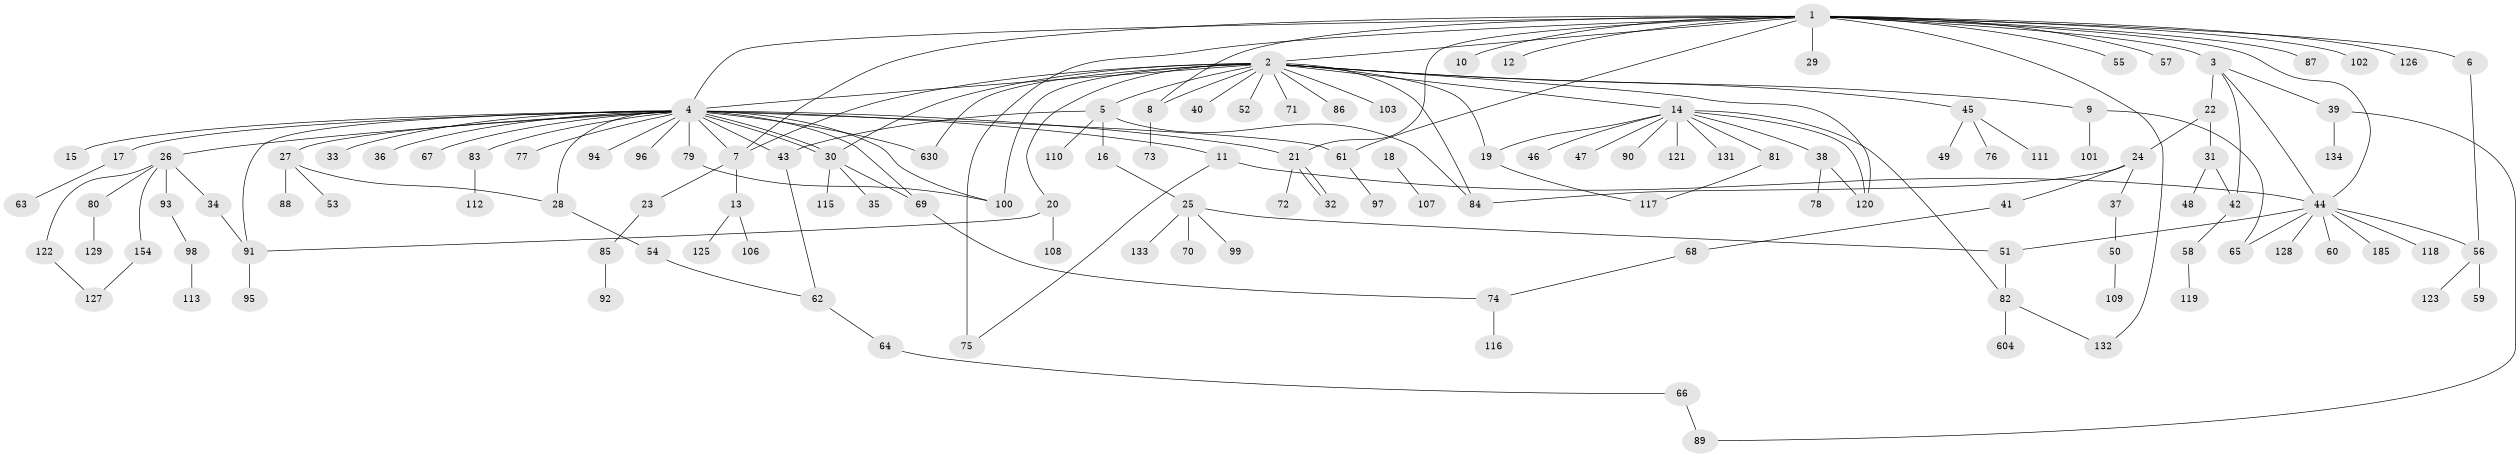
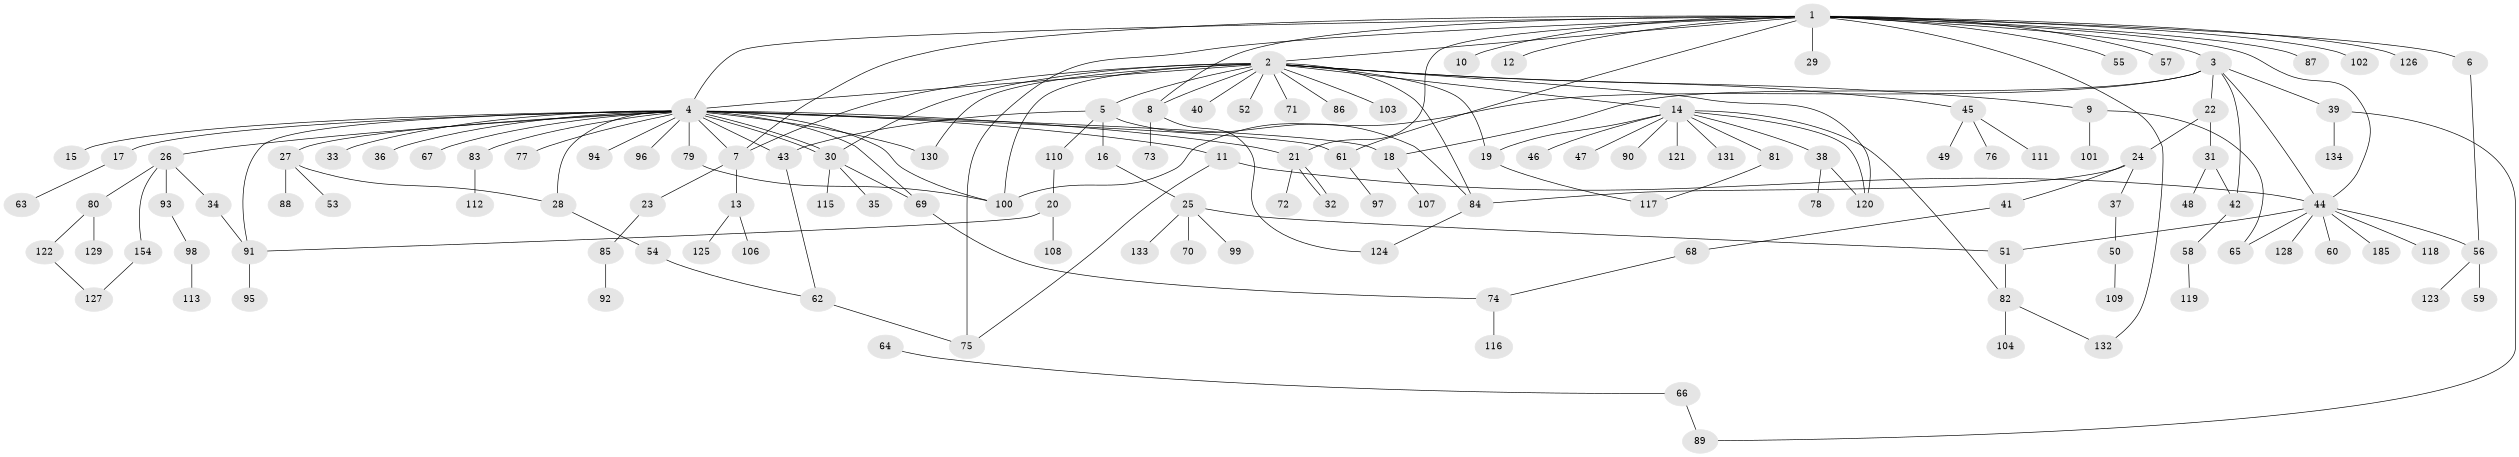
  graph {
    node [color=gray90 style=filled]
    1
    2
    3
    4
    6
    7
    8
    10
    12
    21
    29
    44
    55
    57
    61
    75
    87
    102
    126
    132
    5
    9
    14
    19
    20
    30
    40
    45
    52
    71
    84
    86
    100
    103
    120
-   130 [label=630]
+   130
    18
    22
    39
    42
    11
    15
    17
    26
    27
    28
    33
    36
    43
    67
    69
    77
    79
    83
    91
    94
    96
    56
    13
    23
    73
+   124
    32
    72
    65
    51
    60
    n68 [label=185]
    118
    128
    97
    16
    110
    101
    38
    46
    47
    81
    82
    90
    121
    131
    117
    108
    35
    115
    49
    76
    111
    107
    24
    31
    89
    134
    58
    63
    34
    80
    93
    n100 [label=154]
    122
    53
    88
    54
    62
    74
    112
    95
    25
    59
    123
    106
    125
    85
    78
-   104 [label=604]
+   104
    70
    99
    133
    37
    41
    48
    92
    50
    68
    129
    98
    127
    109
    119
    64
    66
    116
    113
    1 -- 2
    1 -- 3
    1 -- 4
    1 -- 6
    1 -- 7
    1 -- 8
    1 -- 10
    1 -- 12
    1 -- 21
    1 -- 29
    1 -- 44
    1 -- 55
    1 -- 57
    1 -- 61
    1 -- 75
    1 -- 87
    1 -- 102
    1 -- 126
    1 -- 132
    2 -- 4
    2 -- 7
    2 -- 8
    2 -- 5
    2 -- 9
    2 -- 14
    2 -- 19
-   2 -- 20
+   110 -- 20
    2 -- 30
    2 -- 40
    2 -- 45
    2 -- 52
    2 -- 71
    2 -- 84
    2 -- 86
    2 -- 100
    2 -- 103
    2 -- 120
    2 -- 130
    3 -- 44
+   3 -- 100
+   3 -- 18
    3 -- 22
    3 -- 39
    3 -- 42
    4 -- 7
    4 -- 21
    4 -- 61
    4 -- 30
    4 -- 30
    4 -- 100
    4 -- 130
+   4 -- 18
    4 -- 11
    4 -- 15
    4 -- 17
    4 -- 26
    4 -- 27
    4 -- 28
    4 -- 33
    4 -- 36
    4 -- 43
    4 -- 67
    4 -- 69
    4 -- 77
    4 -- 79
    4 -- 83
    4 -- 91
    4 -- 94
    4 -- 96
    6 -- 56
    7 -- 13
    7 -- 23
    8 -- 73
+   8 -- 124
    21 -- 32
    21 -- 32
    21 -- 72
    44 -- 56
    44 -- 65
    44 -- 51
    44 -- 60
    44 -- n68
    44 -- 118
    44 -- 128
    61 -- 97
    5 -- 84
    5 -- 43
    5 -- 16
    5 -- 110
    9 -- 65
    9 -- 101
    14 -- 19
    14 -- 120
    14 -- 38
    14 -- 46
    14 -- 47
    14 -- 81
    14 -- 82
    14 -- 90
    14 -- 121
    14 -- 131
    19 -- 117
    20 -- 91
    20 -- 108
    30 -- 69
    30 -- 35
    30 -- 115
    45 -- 49
    45 -- 76
    45 -- 111
+   84 -- 124
    18 -- 107
    22 -- 24
    22 -- 31
    39 -- 89
    39 -- 134
    42 -- 58
    11 -- 44
    11 -- 75
    17 -- 63
    26 -- 34
    26 -- 80
    26 -- 93
    26 -- n100
-   26 -- 122
+   80 -- 122
    27 -- 28
    27 -- 53
    27 -- 88
    28 -- 54
    43 -- 62
    69 -- 74
    79 -- 100
    83 -- 112
    91 -- 95
    56 -- 59
    56 -- 123
    13 -- 106
    13 -- 125
    23 -- 85
    51 -- 82
    16 -- 25
    38 -- 120
    38 -- 78
    81 -- 117
    82 -- 132
    82 -- 104
    24 -- 84
    24 -- 37
    24 -- 41
    31 -- 42
    31 -- 48
    58 -- 119
    34 -- 91
    80 -- 129
    93 -- 98
    n100 -- 127
    122 -- 127
    54 -- 62
-   62 -- 64
+   62 -- 75
    74 -- 116
    25 -- 51
    25 -- 70
    25 -- 99
    25 -- 133
    85 -- 92
    37 -- 50
    41 -- 68
    50 -- 109
    68 -- 74
    98 -- 113
    64 -- 66
    66 -- 89
  }
